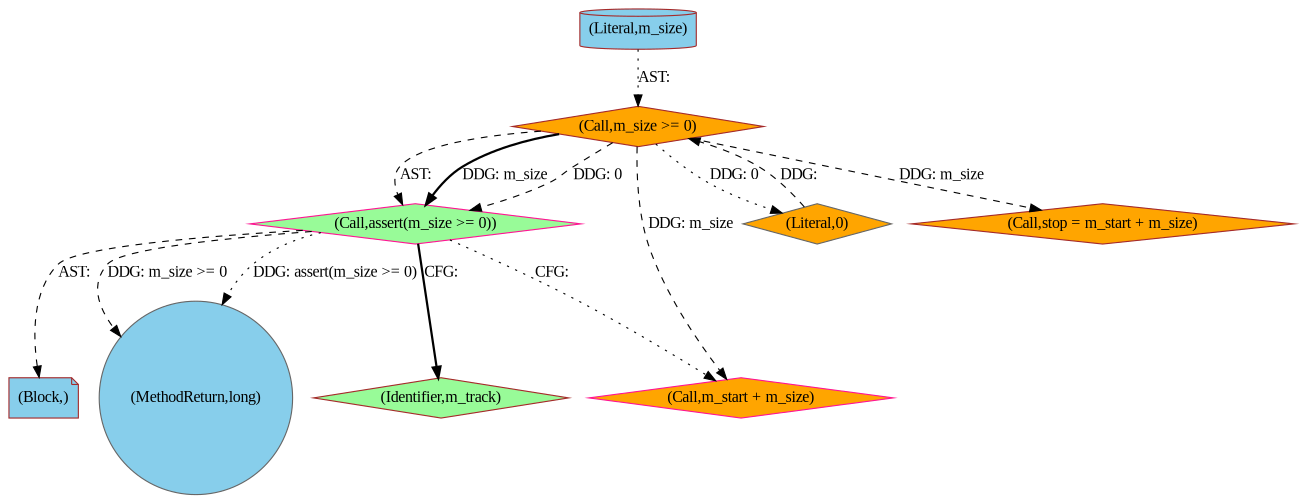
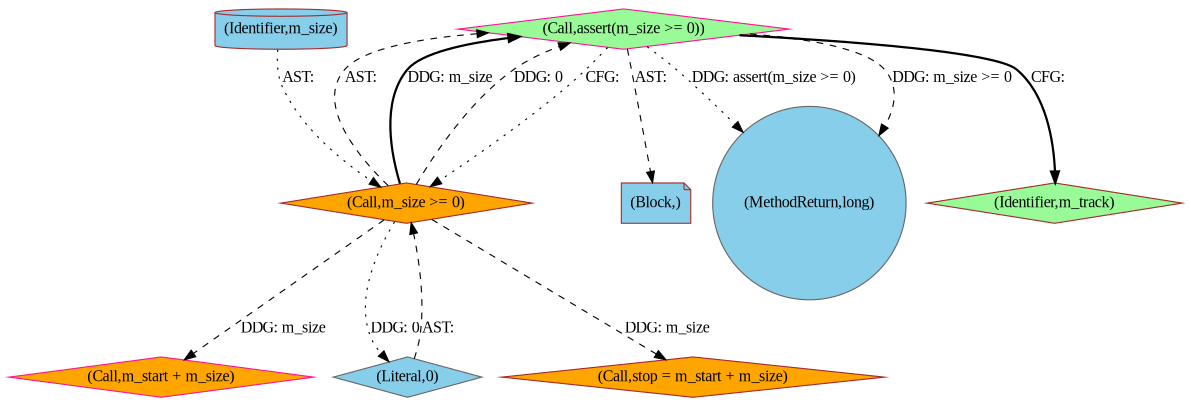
  digraph {
    fontname="Liberation Serif"
    node [color=brown fillcolor=skyblue fontname="Liberation Serif" shape=diamond style=filled]
    edge [fontname="Liberation Serif" style=dashed]
    n1 [color=deeppink fillcolor=palegreen label="(Call,assert(m_size >= 0))"]
    n2 [fillcolor=orange label="(Call,m_size >= 0)"]
    n3 [label="(Block,)" shape=note]
    n4 [color=gray40 label="(MethodReturn,long)" shape=circle]
    n5 [fillcolor=palegreen label="(Identifier,m_track)"]
    n6 [color=deeppink fillcolor=orange label="(Call,m_start + m_size)"]
-   n7 [color=gray40 fillcolor=orange label="(Literal,0)"]
+   n7 [color=gray40 label="(Literal,0)"]
    n8 [fillcolor=orange label="(Call,stop = m_start + m_size)"]
-   n9 [label="(Literal,m_size)" shape=cylinder]
-   n1 -> n6 [label="CFG: " style=dotted]
+   n9 [label="(Identifier,m_size)" shape=cylinder]
+   n1 -> n2 [label="CFG: " style=dotted]
    n1 -> n3 [label="AST: "]
    n1 -> n4 [label="DDG: m_size >= 0"]
    n1 -> n4 [label="DDG: assert(m_size >= 0)" style=dotted]
    n1 -> n5 [label="CFG: " style=bold]
    n2 -> n1 [label="AST: "]
    n2 -> n1 [label="DDG: m_size" style=bold]
    n2 -> n1 [label="DDG: 0"]
    n2 -> n6 [label="DDG: m_size"]
    n2 -> n7 [label="DDG: 0" style=dotted]
    n2 -> n8 [label="DDG: m_size"]
-   n7 -> n2 [label="DDG: "]
+   n7 -> n2 [label="AST: "]
    n9 -> n2 [label="AST: " style=dotted]
  }
